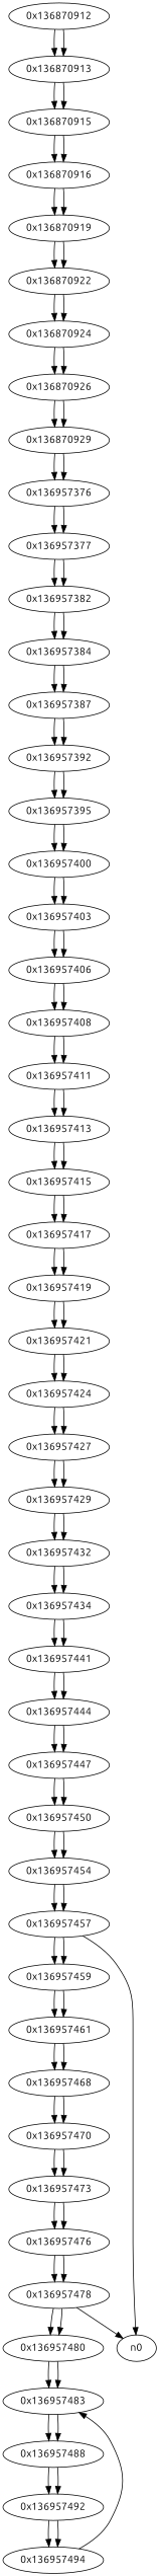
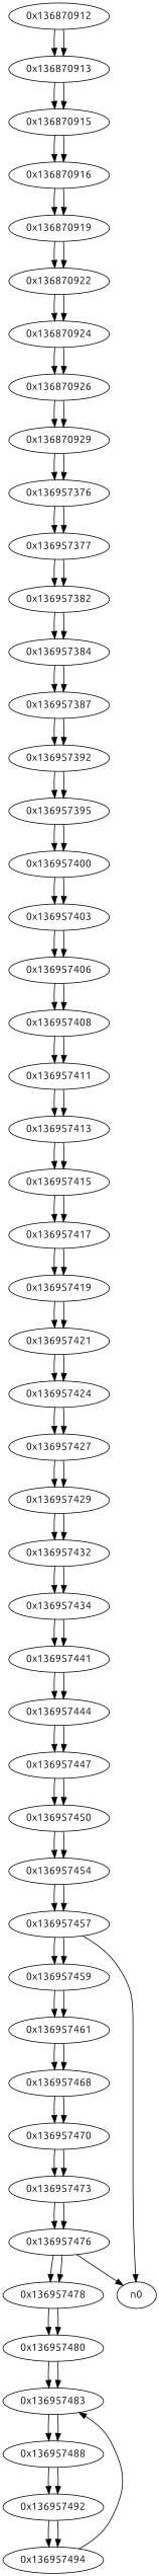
  digraph {
    fontname=Ubuntu
    node [fontname=Ubuntu]
    edge [fontname=Ubuntu]
    n1 [label="0x136870912"]
    n2 [label="0x136870913"]
    n3 [label="0x136870915"]
    n4 [label="0x136870916"]
    n5 [label="0x136870919"]
    n6 [label="0x136870922"]
    n7 [label="0x136870924"]
    n8 [label="0x136870926"]
    n9 [label="0x136870929"]
    n10 [label="0x136957376"]
    n11 [label="0x136957377"]
    n12 [label="0x136957382"]
    n13 [label="0x136957384"]
    n14 [label="0x136957387"]
    n15 [label="0x136957392"]
    n16 [label="0x136957395"]
    n17 [label="0x136957400"]
    n18 [label="0x136957403"]
    n19 [label="0x136957406"]
    n20 [label="0x136957408"]
    n21 [label="0x136957411"]
    n22 [label="0x136957413"]
    n23 [label="0x136957415"]
    n24 [label="0x136957417"]
    n25 [label="0x136957419"]
    n26 [label="0x136957421"]
    n27 [label="0x136957424"]
    n28 [label="0x136957427"]
    n29 [label="0x136957429"]
    n30 [label="0x136957432"]
    n31 [label="0x136957434"]
    n32 [label="0x136957441"]
    n33 [label="0x136957444"]
    n34 [label="0x136957447"]
    n35 [label="0x136957450"]
    n36 [label="0x136957454"]
    n37 [label="0x136957457"]
    n38 [label="0x136957459"]
    n0
    n39 [label="0x136957461"]
    n40 [label="0x136957468"]
    n41 [label="0x136957470"]
    n42 [label="0x136957473"]
    n43 [label="0x136957476"]
    n44 [label="0x136957478"]
    n45 [label="0x136957480"]
    n46 [label="0x136957483"]
    n47 [label="0x136957488"]
    n48 [label="0x136957492"]
    n49 [label="0x136957494"]
    n1 -> n2
    n1 -> n2
    n2 -> n3
    n2 -> n3
    n3 -> n4
    n3 -> n4
    n4 -> n5
    n4 -> n5
    n5 -> n6
    n5 -> n6
    n6 -> n7
    n6 -> n7
    n7 -> n8
    n7 -> n8
    n8 -> n9
    n8 -> n9
    n9 -> n10
    n9 -> n10
    n10 -> n11
    n10 -> n11
    n11 -> n12
    n11 -> n12
    n12 -> n13
    n12 -> n13
    n13 -> n14
    n13 -> n14
    n14 -> n15
    n14 -> n15
    n15 -> n16
    n15 -> n16
    n16 -> n17
    n16 -> n17
    n17 -> n18
    n17 -> n18
    n18 -> n19
    n18 -> n19
    n19 -> n20
    n19 -> n20
    n20 -> n21
    n20 -> n21
    n21 -> n22
    n21 -> n22
    n22 -> n23
    n22 -> n23
    n23 -> n24
    n23 -> n24
    n24 -> n25
    n24 -> n25
    n25 -> n26
    n25 -> n26
    n26 -> n27
    n26 -> n27
    n27 -> n28
    n27 -> n28
    n28 -> n29
    n28 -> n29
    n29 -> n30
    n29 -> n30
    n30 -> n31
    n30 -> n31
    n31 -> n32
    n31 -> n32
    n32 -> n33
    n32 -> n33
    n33 -> n34
    n33 -> n34
    n34 -> n35
    n34 -> n35
    n35 -> n36
    n35 -> n36
    n36 -> n37
    n36 -> n37
    n37 -> n38
    n37 -> n38
    n37 -> n0
    n38 -> n39
    n38 -> n39
    n39 -> n40
    n39 -> n40
    n40 -> n41
    n40 -> n41
    n41 -> n42
    n41 -> n42
    n42 -> n43
    n42 -> n43
-   n44 -> n0
+   n43 -> n0
    n43 -> n44
    n43 -> n44
    n44 -> n45
    n44 -> n45
    n45 -> n46
    n45 -> n46
    n46 -> n47
    n46 -> n47
    n47 -> n48
    n47 -> n48
    n48 -> n49
    n48 -> n49
    n49 -> n46
  }
